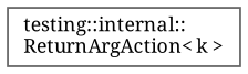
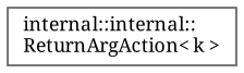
  digraph {
    rankdir=LR
    fontname="Noto Serif"
-   n1 [color=grey40 fillcolor=white fontname="Noto Serif" fontsize=10 height=0.2 label="testing::internal::\lReturnArgAction\< k \>" shape=box style=filled width=0.4]
+   n1 [color=grey40 fillcolor=white fontname="Noto Serif" fontsize=10 height=0.2 label="internal::internal::\lReturnArgAction\< k \>" shape=box style=filled width=0.4]
  }
